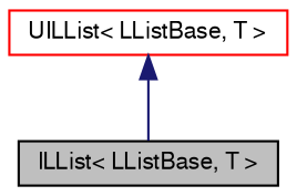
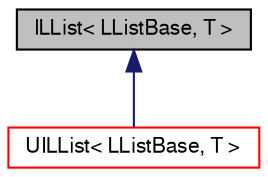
  digraph {
    node [fontname=FreeSans fontsize=10 shape=record]
    n1 [color=black fillcolor=grey75 fontcolor=black height=0.2 label="ILList\< LListBase, T \>" style=filled width=0.4]
    n2 [color=red height=0.2 label="UILList\< LListBase, T \>" width=0.4]
-   n2 -> n1 [color=midnightblue dir=back fontname=FreeSans fontsize=10 labelfontname=FreeSans labelfontsize=10 style=solid]
+   n1 -> n2 [color=midnightblue dir=back fontname=FreeSans fontsize=10 labelfontname=FreeSans labelfontsize=10 style=solid]
  }
